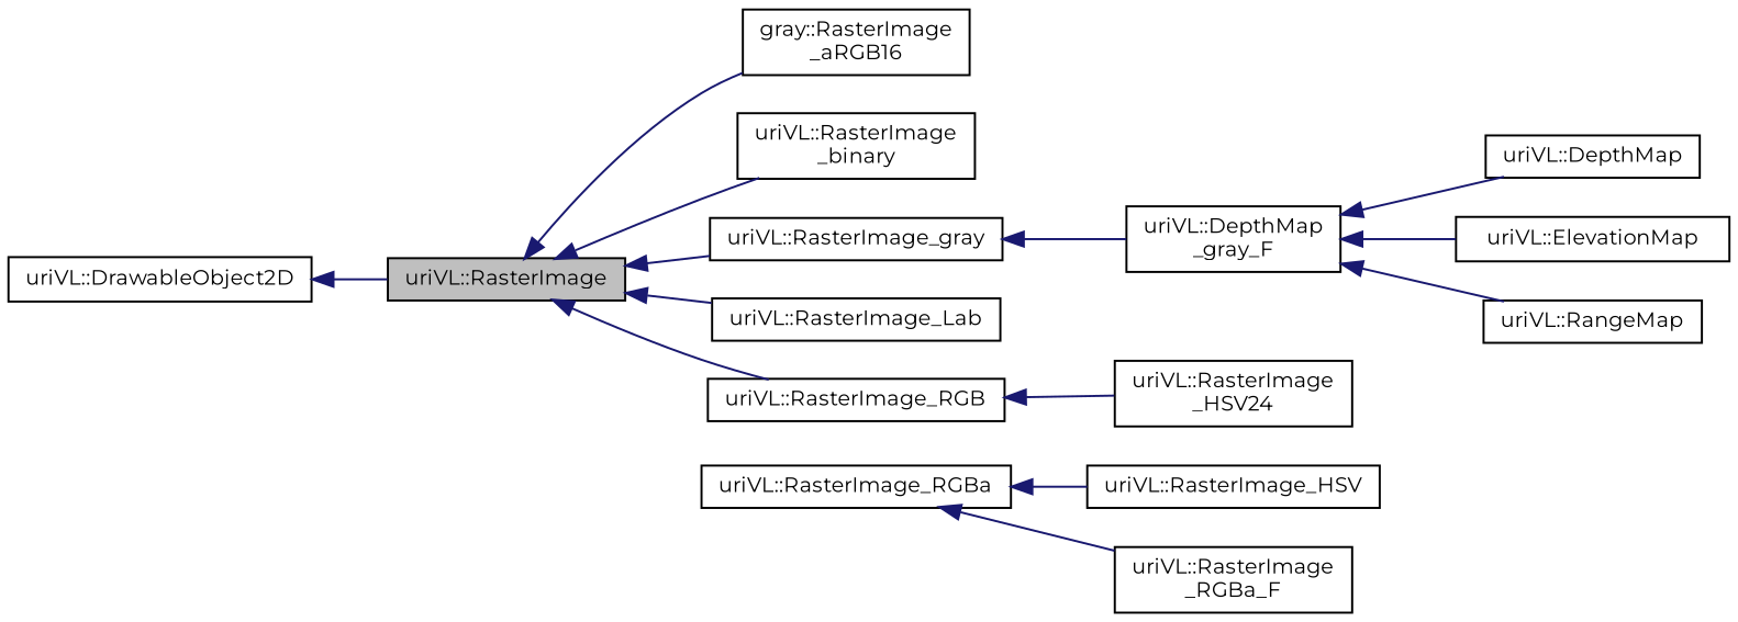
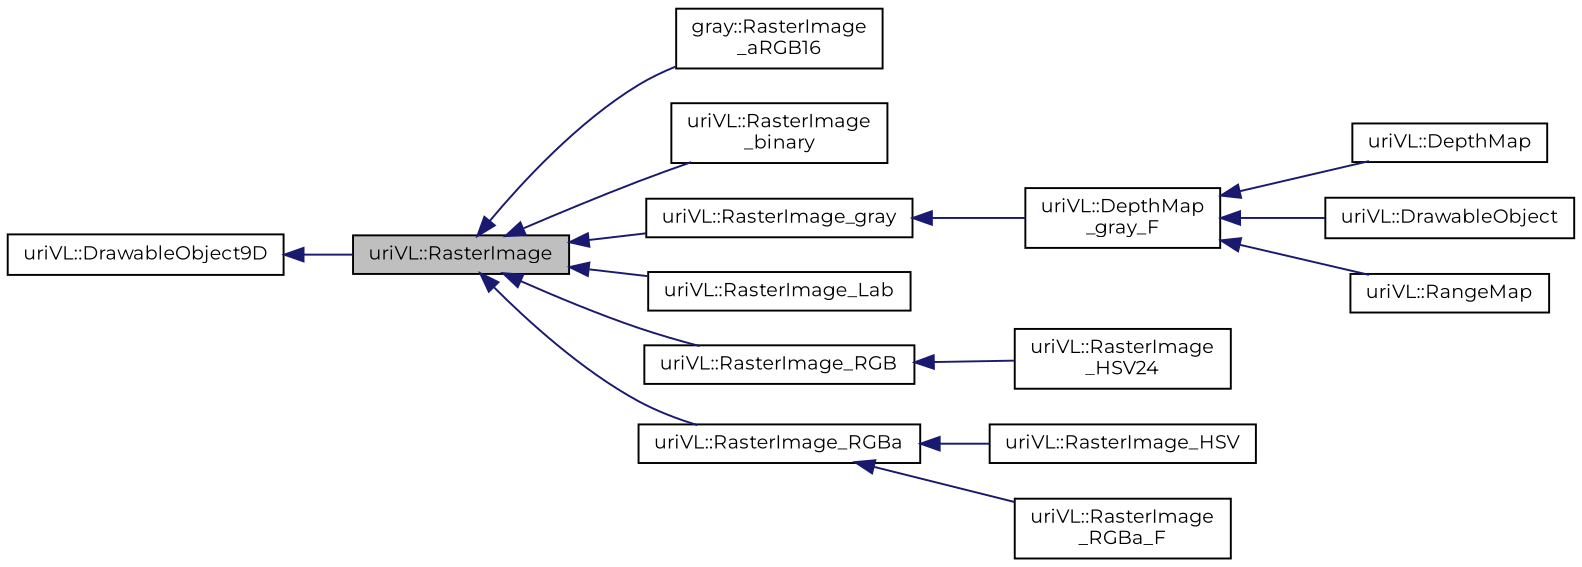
  digraph {
    fontname=Montserrat
    rankdir=LR
    node [color=black fillcolor=white fontname=Montserrat fontsize=10 shape=record style=filled]
    edge [color=midnightblue dir=back fontname=Montserrat fontsize=10 labelfontname=Helvetica labelfontsize=10 style=solid]
    n1 [fillcolor=grey75 fontcolor=black height=0.2 label="uriVL::RasterImage" width=0.4]
    n2 [height=0.2 label="gray::RasterImage\l_aRGB16" width=0.4]
    n3 [height=0.2 label="uriVL::RasterImage\l_binary" width=0.4]
    n4 [height=0.2 label="uriVL::RasterImage_gray" width=0.4]
    n5 [height=0.2 label="uriVL::RasterImage_Lab" width=0.4]
    n6 [height=0.2 label="uriVL::RasterImage_RGB" width=0.4]
    n7 [height=0.2 label="uriVL::RasterImage_RGBa" width=0.4]
    n8 [height=0.2 label="uriVL::DepthMap\l_gray_F" width=0.4]
    n9 [height=0.2 label="uriVL::RasterImage\l_HSV24" width=0.4]
    n10 [height=0.2 label="uriVL::RasterImage_HSV" width=0.4]
    n11 [height=0.2 label="uriVL::RasterImage\l_RGBa_F" width=0.4]
-   n12 [height=0.2 label="uriVL::DrawableObject2D" width=0.4]
+   n12 [height=0.2 label="uriVL::DrawableObject9D" width=0.4]
    n13 [height=0.2 label="uriVL::DepthMap" width=0.4]
-   n14 [height=0.2 label="uriVL::ElevationMap" width=0.4]
+   n14 [height=0.2 label="uriVL::DrawableObject" width=0.4]
    n15 [height=0.2 label="uriVL::RangeMap" width=0.4]
    n1 -> n2
    n1 -> n3
    n1 -> n4
    n1 -> n5
    n1 -> n6
+   n1 -> n7
    n4 -> n8
    n6 -> n9
    n7 -> n10
    n7 -> n11
    n8 -> n13
    n8 -> n14
    n8 -> n15
    n12 -> n1
  }
